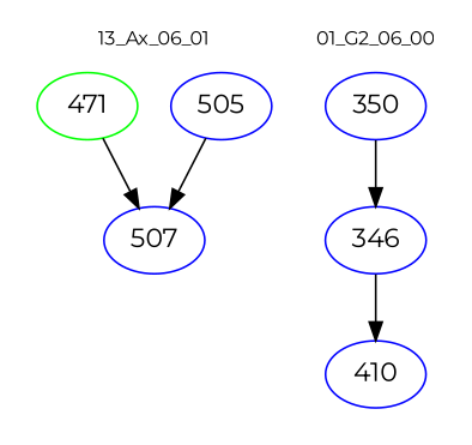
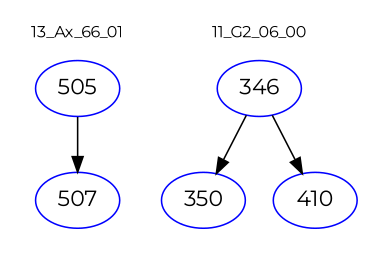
  digraph {
    fontname=Montserrat
    node [color=blue fontname=Montserrat]
    edge [color=black fontname=Montserrat]
    n1 [label=505]
-   n2 [color=green label=471]
    n3 [label=507]
    n4 [label=350]
    n5 [label=346]
    n6 [label=410]
    subgraph cluster_1 {
      color=white
      fontsize=10
-     label="13_Ax_06_01"
+     label="13_Ax_66_01"
      n1
-     n2
      n3
    }
    subgraph cluster_2 {
      color=white
      fontsize=10
-     label="01_G2_06_00"
+     label="11_G2_06_00"
      n4
      n5
      n6
    }
    n1 -> n3
-   n2 -> n3
-   n4 -> n5
+   n5 -> n4
    n5 -> n6
  }
